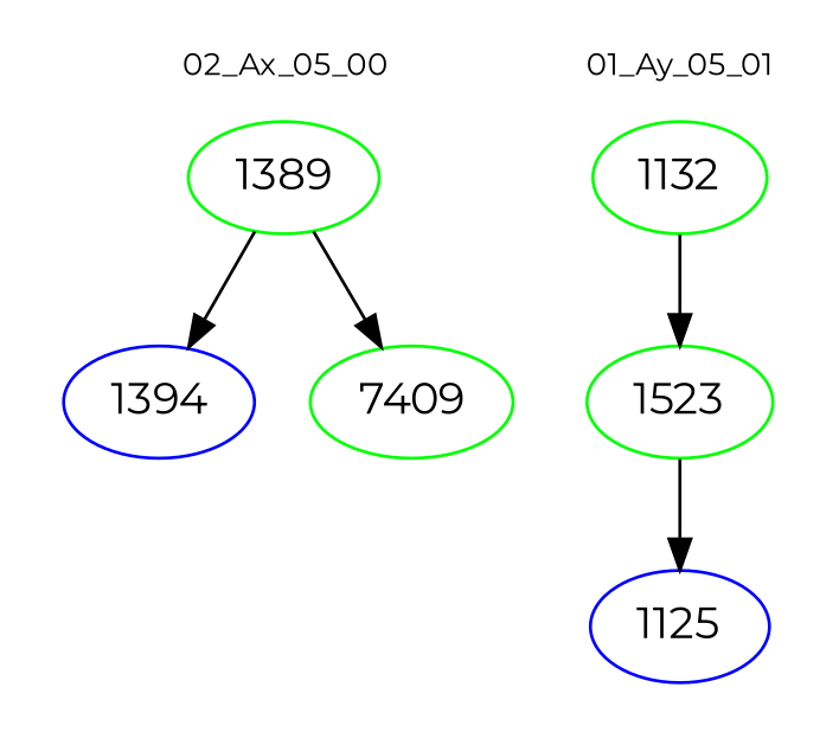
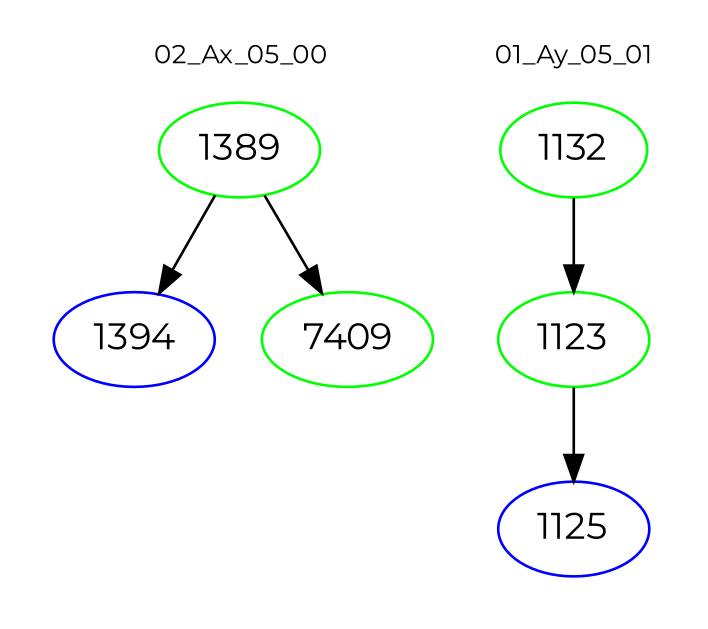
  digraph {
    fontname=Montserrat
    node [color=green fontname=Montserrat]
    edge [color=black fontname=Montserrat]
    n1 [label=1389]
    n2 [color=blue label=1394]
    n3 [label=7409]
-   n4 [label=1523]
+   n4 [label=1123]
    n5 [color=blue label=1125]
    n6 [label=1132]
    subgraph cluster_1 {
      color=white
      fontsize=10
      label="02_Ax_05_00"
      n1
      n2
      n3
    }
    subgraph cluster_2 {
      color=white
      fontsize=10
      label="01_Ay_05_01"
      n4
      n5
      n6
    }
    n1 -> n2
    n1 -> n3
    n4 -> n5
    n6 -> n4
  }
